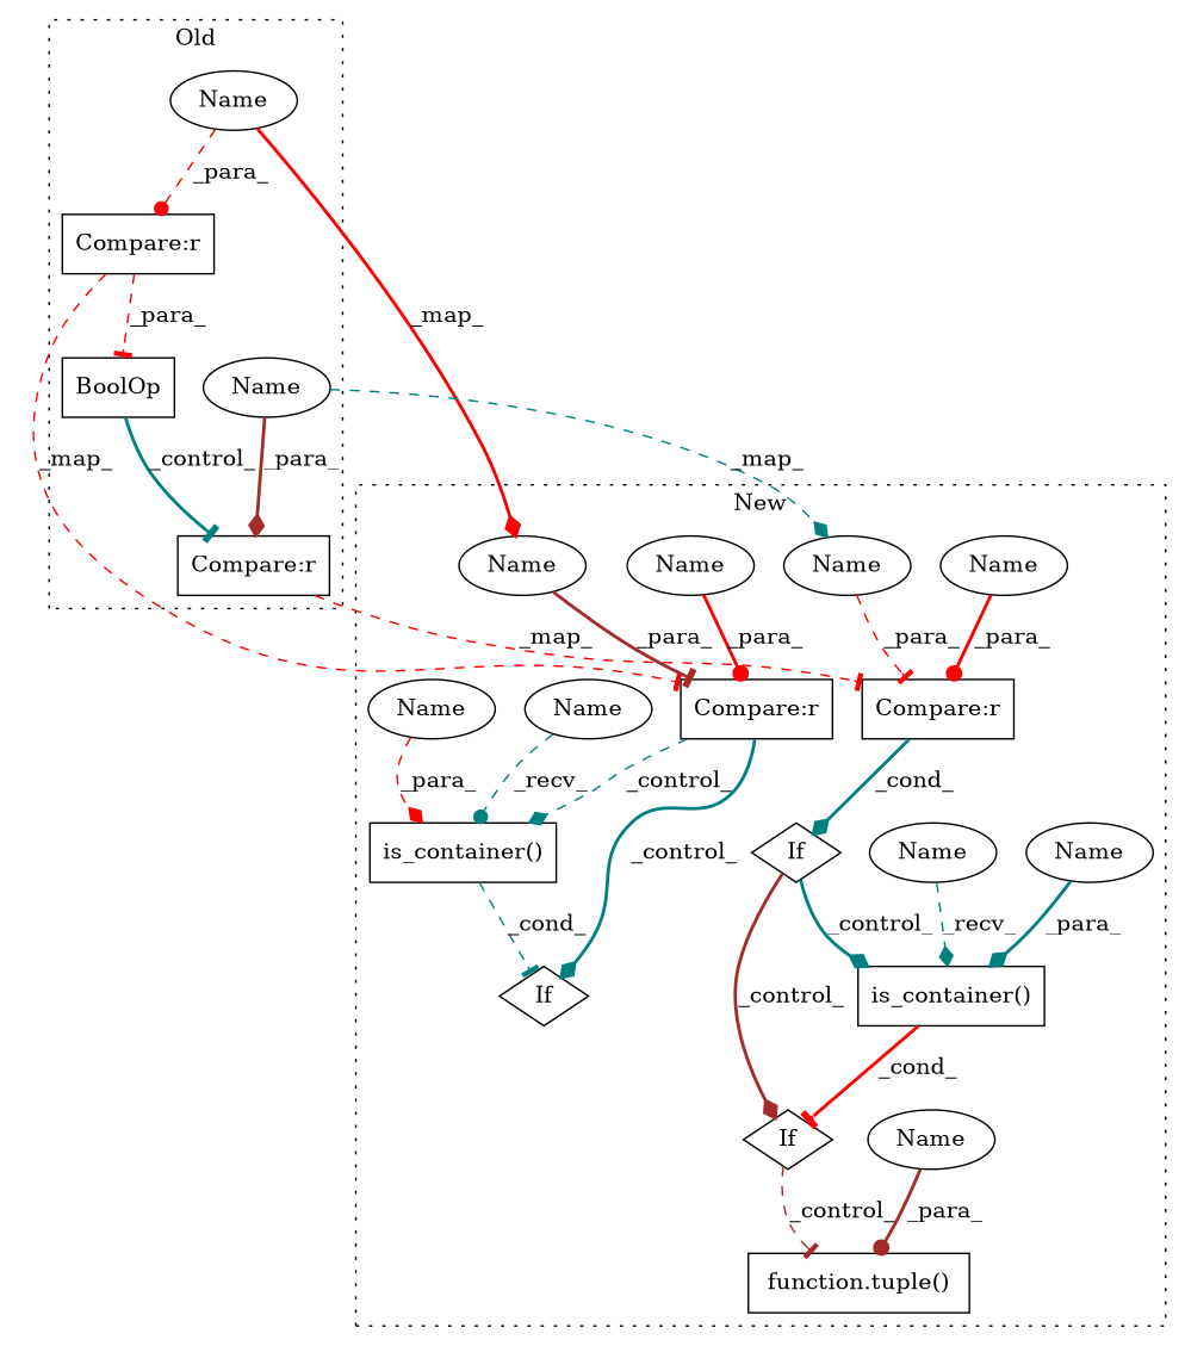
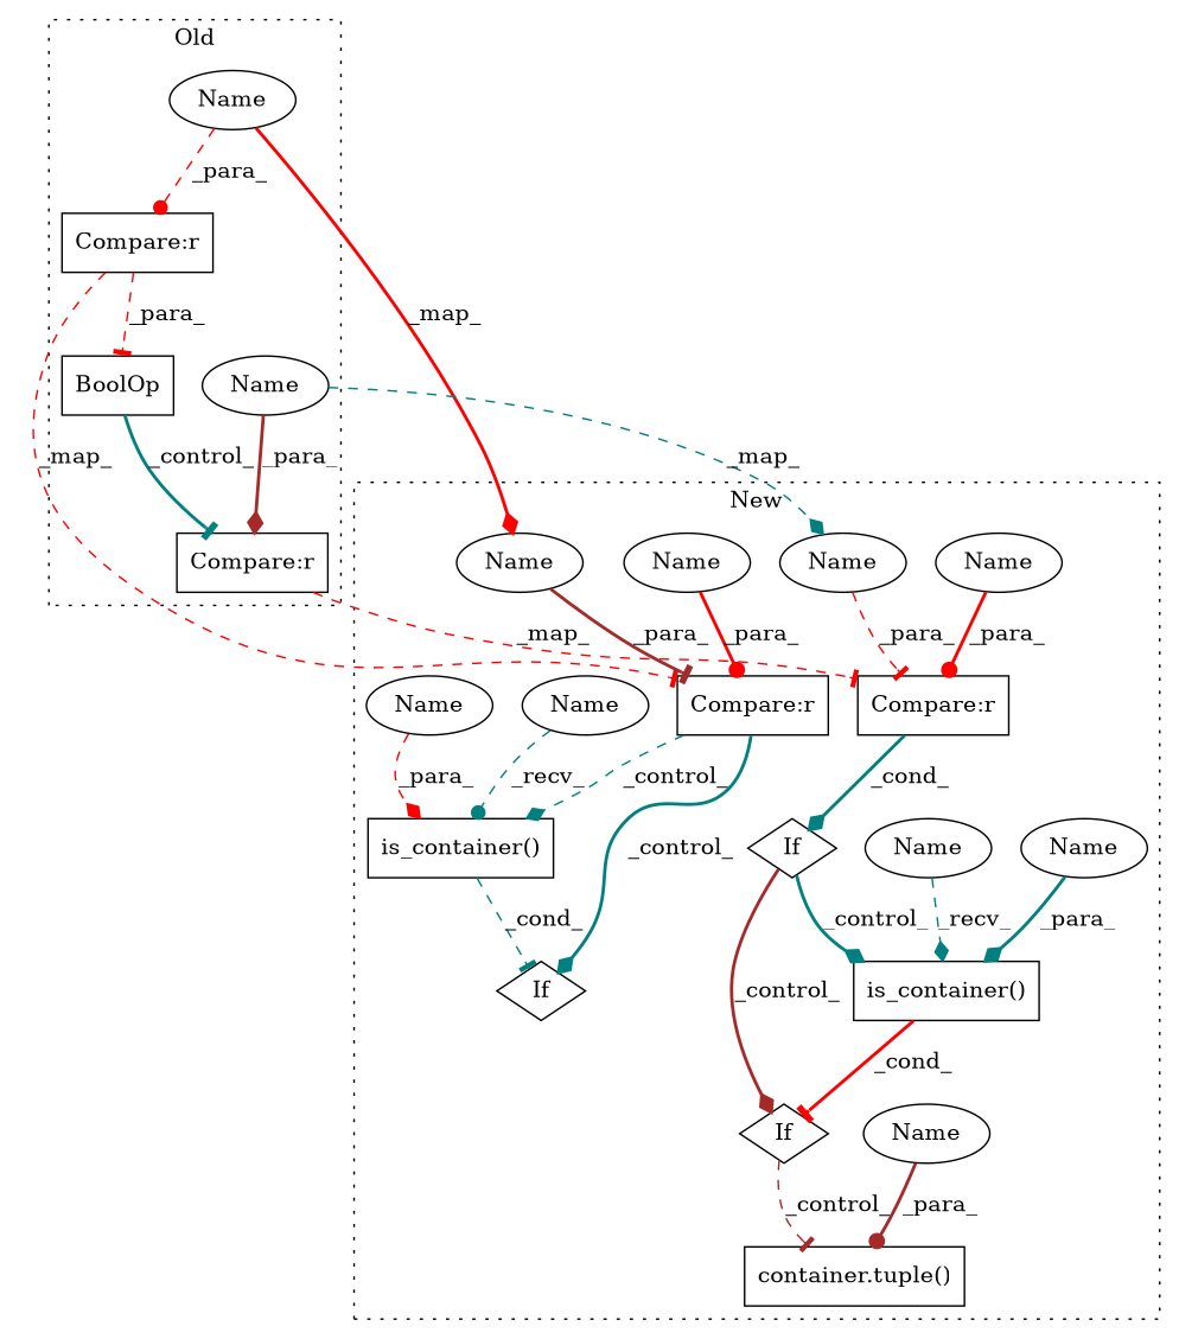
  digraph {
    node [a=87 l=4 s=3019 shape=ellipse]
    edge [arrowhead=diamond color=teal style=bold]
    n1 [a=72 l=50 label=BoolOp shape=box]
    n2 [a=40 l=29 label="Compare:r" s=3100 shape=box]
    n3 [a=40 l=17 label="Compare:r" shape=box]
    n4 [label=Name s=3032]
    n5 [label=Name s=3125]
    n6 [a=75 l="18,1" label="is_container()" s="4000,4035" shape=box]
    n7 [a=96 l=3 label=If s=3997 shape=diamond]
    n8 [a=40 l=29 label="Compare:r" s=3958 shape=box]
    n9 [a=96 l=3 label=If s=3955 shape=diamond]
    n10 [a=40 l=17 label="Compare:r" s=3794 shape=box]
-   n11 [a=75 l="6,1" label="function.tuple()" s="4070,4093" shape=box]
+   n11 [a=75 l="6,1" label="container.tuple()" s="4070,4093" shape=box]
    n12 [a=75 l="18,1" label="is_container()" s="3824,3847" shape=box]
    n13 [a=96 l=3 label=If s=3821 shape=diamond]
    n14 [l=17 label=Name s=4076]
    n15 [l=17 label=Name s=4018]
    n16 [l=17 label=Name s=3958]
    n17 [label=Name s=4000]
    n18 [label=Name s=3824]
    n19 [label=Name s=3983]
    n20 [label=Name s=3807]
    n21 [l=5 label=Name s=3794]
    n22 [l=5 label=Name s=3842]
    subgraph cluster_1 {
      label=Old
      style=dotted
      n1
      n2
      n3
      n4
      n5
    }
    subgraph cluster_2 {
      label=New
      style=dotted
      n6
      n7
      n8
      n9
      n10
      n11
      n12
      n13
      n14
      n15
      n16
      n17
      n18
      n19
      n20
      n21
      n22
    }
    n1 -> n2 [arrowhead=tee label=_control_]
    n2 -> n8 [arrowhead=tee color=red label=_map_ style=dashed]
    n3 -> n1 [arrowhead=tee color=red label=_para_ style=dashed]
    n3 -> n10 [arrowhead=tee color=red label=_map_ style=dashed]
    n4 -> n3 [arrowhead=dot color=red label=_para_ style=dashed]
    n4 -> n20 [color=red label=_map_]
    n5 -> n2 [color=brown label=_para_]
    n5 -> n19 [label=_map_ style=dashed]
    n6 -> n7 [arrowhead=tee color=red label=_cond_]
    n7 -> n11 [arrowhead=tee color=brown label=_control_ style=dashed]
    n8 -> n9 [label=_cond_]
    n9 -> n6 [label=_control_]
    n9 -> n7 [color=brown label=_control_]
    n10 -> n12 [label=_control_ style=dashed]
    n10 -> n13 [label=_control_]
    n12 -> n13 [arrowhead=tee label=_cond_ style=dashed]
    n14 -> n11 [arrowhead=dot color=brown label=_para_]
    n15 -> n6 [label=_para_]
    n16 -> n8 [arrowhead=dot color=red label=_para_]
    n17 -> n6 [label=_recv_ style=dashed]
    n18 -> n12 [arrowhead=dot label=_recv_ style=dashed]
    n19 -> n8 [arrowhead=tee color=red label=_para_ style=dashed]
    n20 -> n10 [arrowhead=tee color=brown label=_para_]
    n21 -> n10 [arrowhead=dot color=red label=_para_]
    n22 -> n12 [color=red label=_para_ style=dashed]
  }
